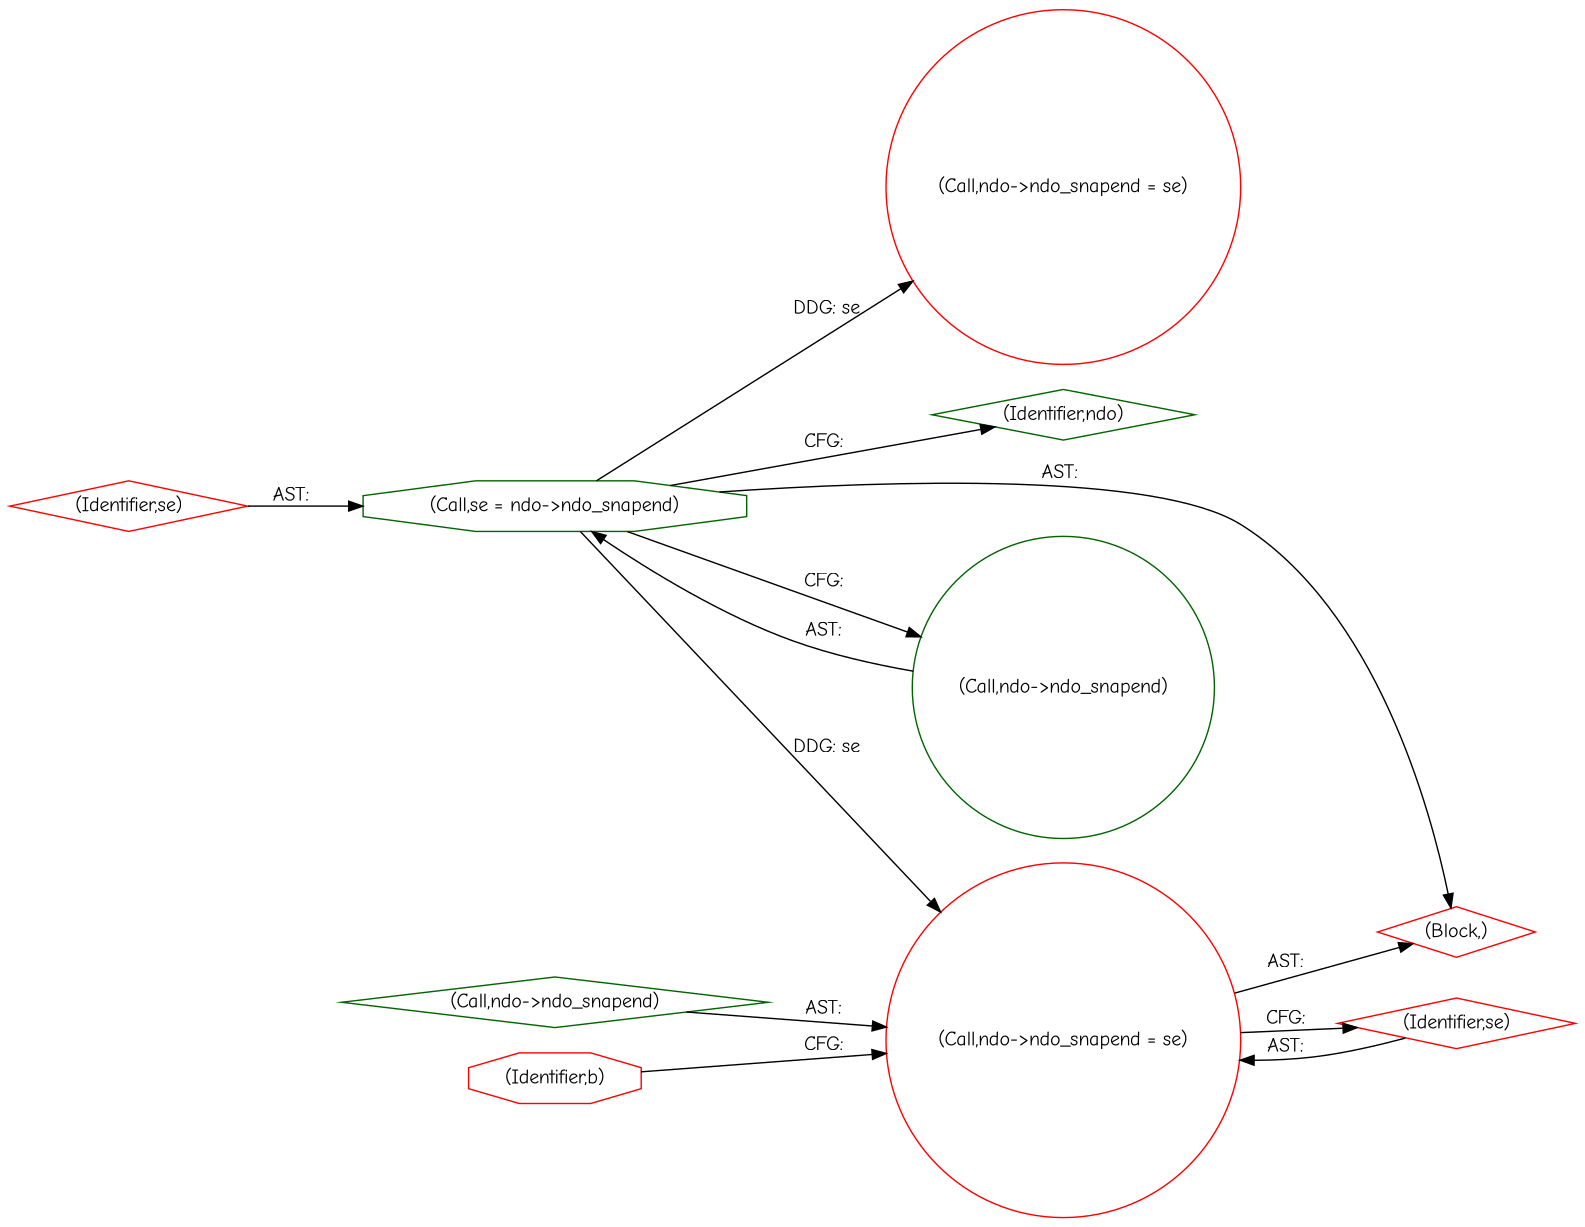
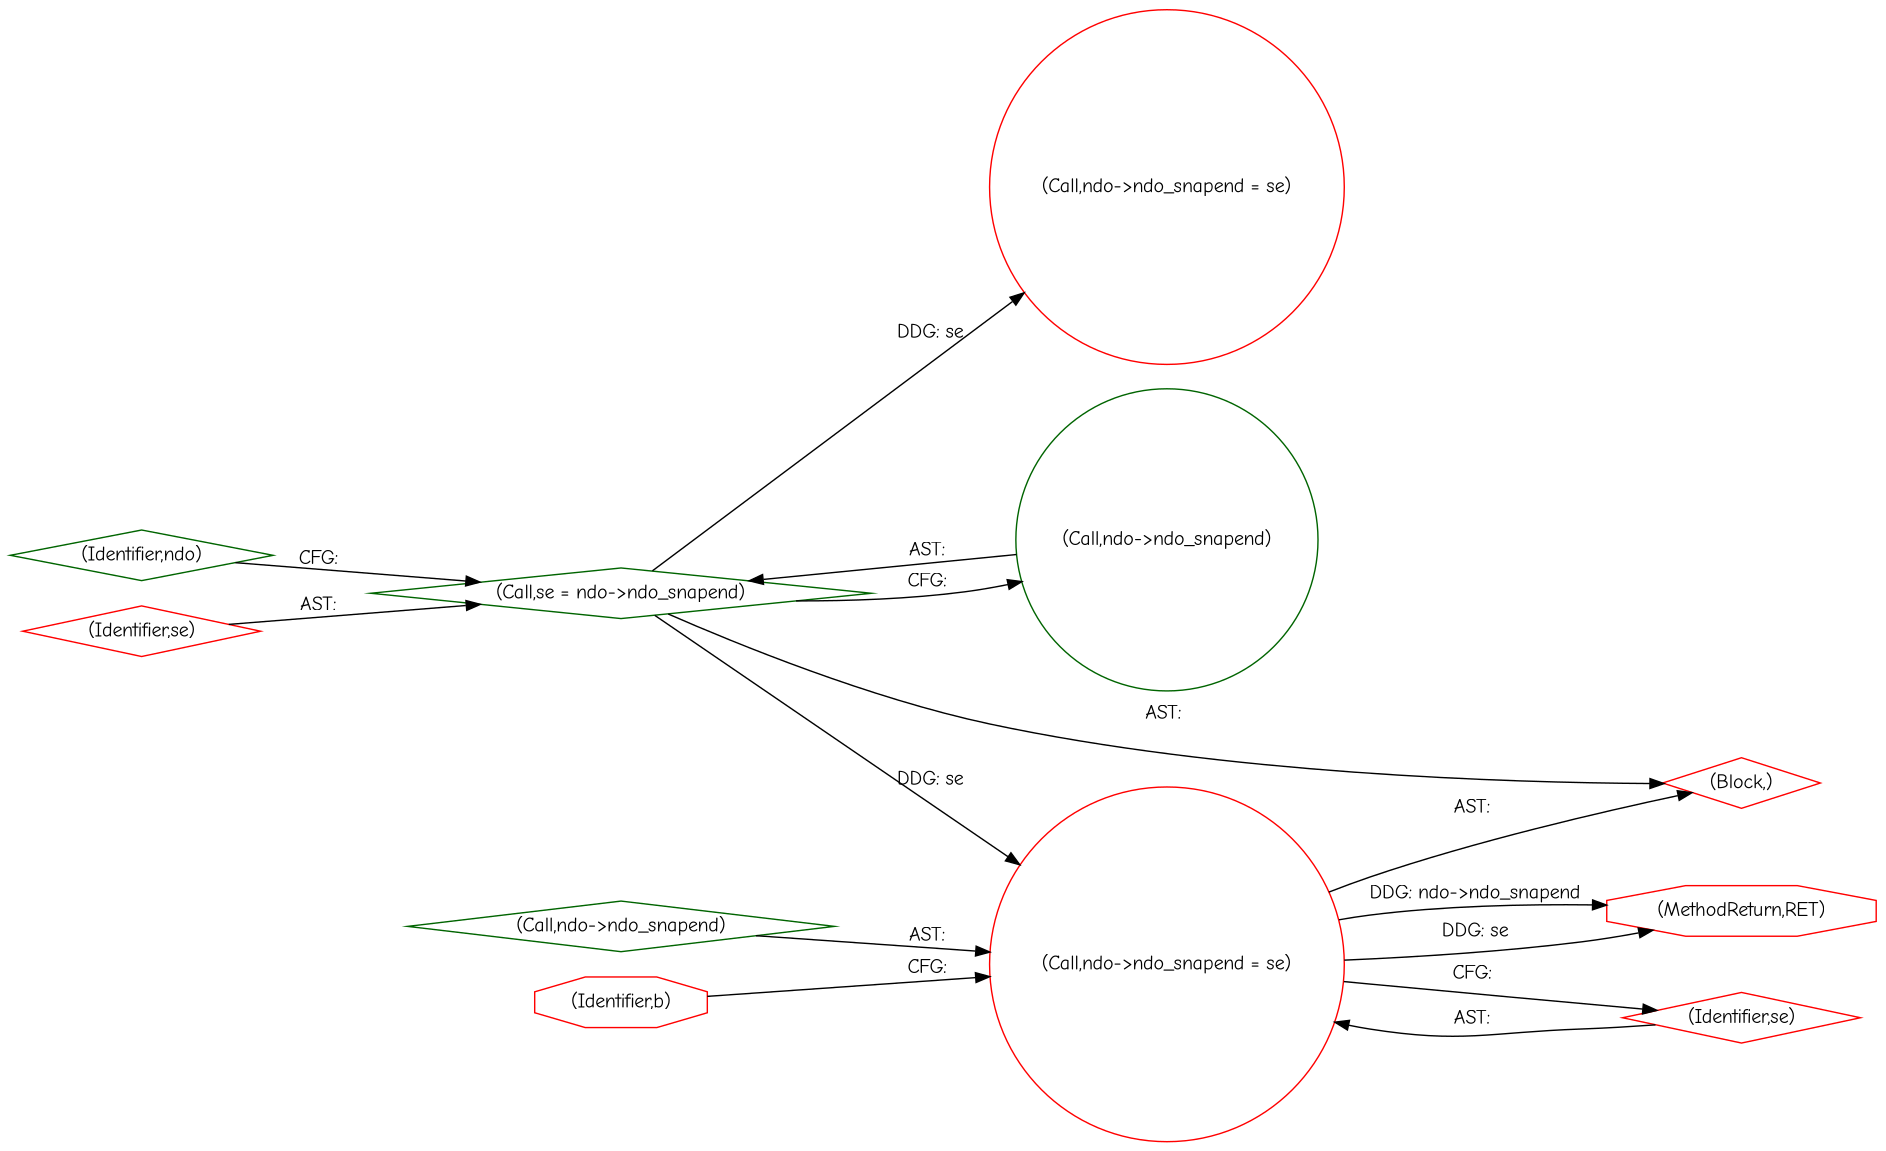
  digraph {
    fontname="Comic Neue"
    rankdir=LR
    node [color=red fontname="Comic Neue" shape=diamond]
    edge [fontname="Comic Neue"]
    n1 [label="(Call,ndo->ndo_snapend = se)" shape=circle]
+   n2 [label="(MethodReturn,RET)" shape=octagon]
    n3 [label="(Block,)"]
    n4 [label="(Identifier,se)"]
-   n5 [color=darkgreen label="(Call,se = ndo->ndo_snapend)" shape=octagon]
+   n5 [color=darkgreen label="(Call,se = ndo->ndo_snapend)"]
    n6 [color=darkgreen label="(Call,ndo->ndo_snapend)" shape=circle]
    n7 [label="(Call,ndo->ndo_snapend = se)" shape=circle]
    n8 [color=darkgreen label="(Identifier,ndo)"]
    n9 [label="(Identifier,se)"]
    n10 [color=darkgreen label="(Call,ndo->ndo_snapend)"]
    n11 [label="(Identifier,b)" shape=octagon]
+   n1 -> n2 [label="DDG: ndo->ndo_snapend"]
+   n1 -> n2 [label="DDG: se"]
    n1 -> n3 [label="AST: "]
    n1 -> n4 [label="CFG: "]
    n4 -> n1 [label="AST: "]
    n5 -> n1 [label="DDG: se"]
    n5 -> n3 [label="AST: "]
    n5 -> n6 [label="CFG: "]
    n5 -> n7 [label="DDG: se"]
    n6 -> n5 [label="AST: "]
-   n5 -> n8 [label="CFG: "]
+   n8 -> n5 [label="CFG: "]
    n9 -> n5 [label="AST: "]
    n10 -> n1 [label="AST: "]
    n11 -> n1 [label="CFG: "]
  }
